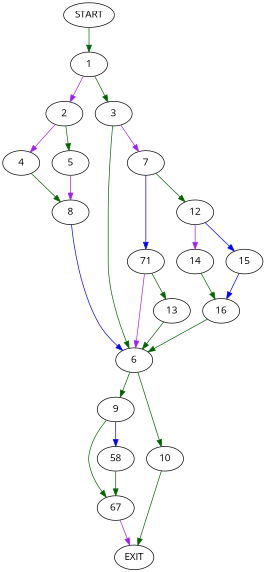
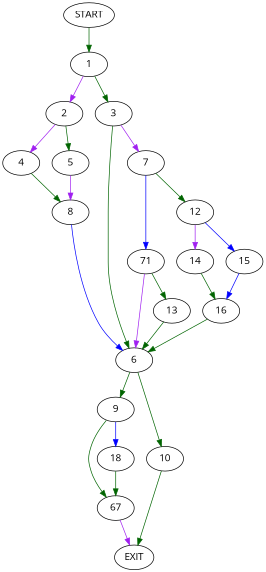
  digraph {
    fontname="Open Sans"
    node [fontname="Open Sans"]
    edge [color=darkgreen fontname="Open Sans"]
    n1 [label=START]
    1
    2
    3
    n5 [label=EXIT]
    4
    5
    6
    7
    8
    9
    10
    n13 [label=71]
    12
    n15 [label=67]
-   18 [label=58]
+   18
    13
    14
    15
    16
    n1 -> 1
    1 -> 2 [color=purple]
    1 -> 3
    2 -> 4 [color=purple]
    2 -> 5
    3 -> 6
    3 -> 7 [color=purple]
    4 -> 8
    5 -> 8 [color=purple]
    6 -> 9
    6 -> 10
    7 -> n13 [color=blue]
    7 -> 12
    8 -> 6 [color=blue]
    9 -> n15
    9 -> 18 [color=blue]
    10 -> n5
    n13 -> 6 [color=purple]
    n13 -> 13
    12 -> 14 [color=purple]
    12 -> 15 [color=blue]
    n15 -> n5 [color=purple]
    18 -> n15
    13 -> 6
    14 -> 16
    15 -> 16 [color=blue]
    16 -> 6
  }
